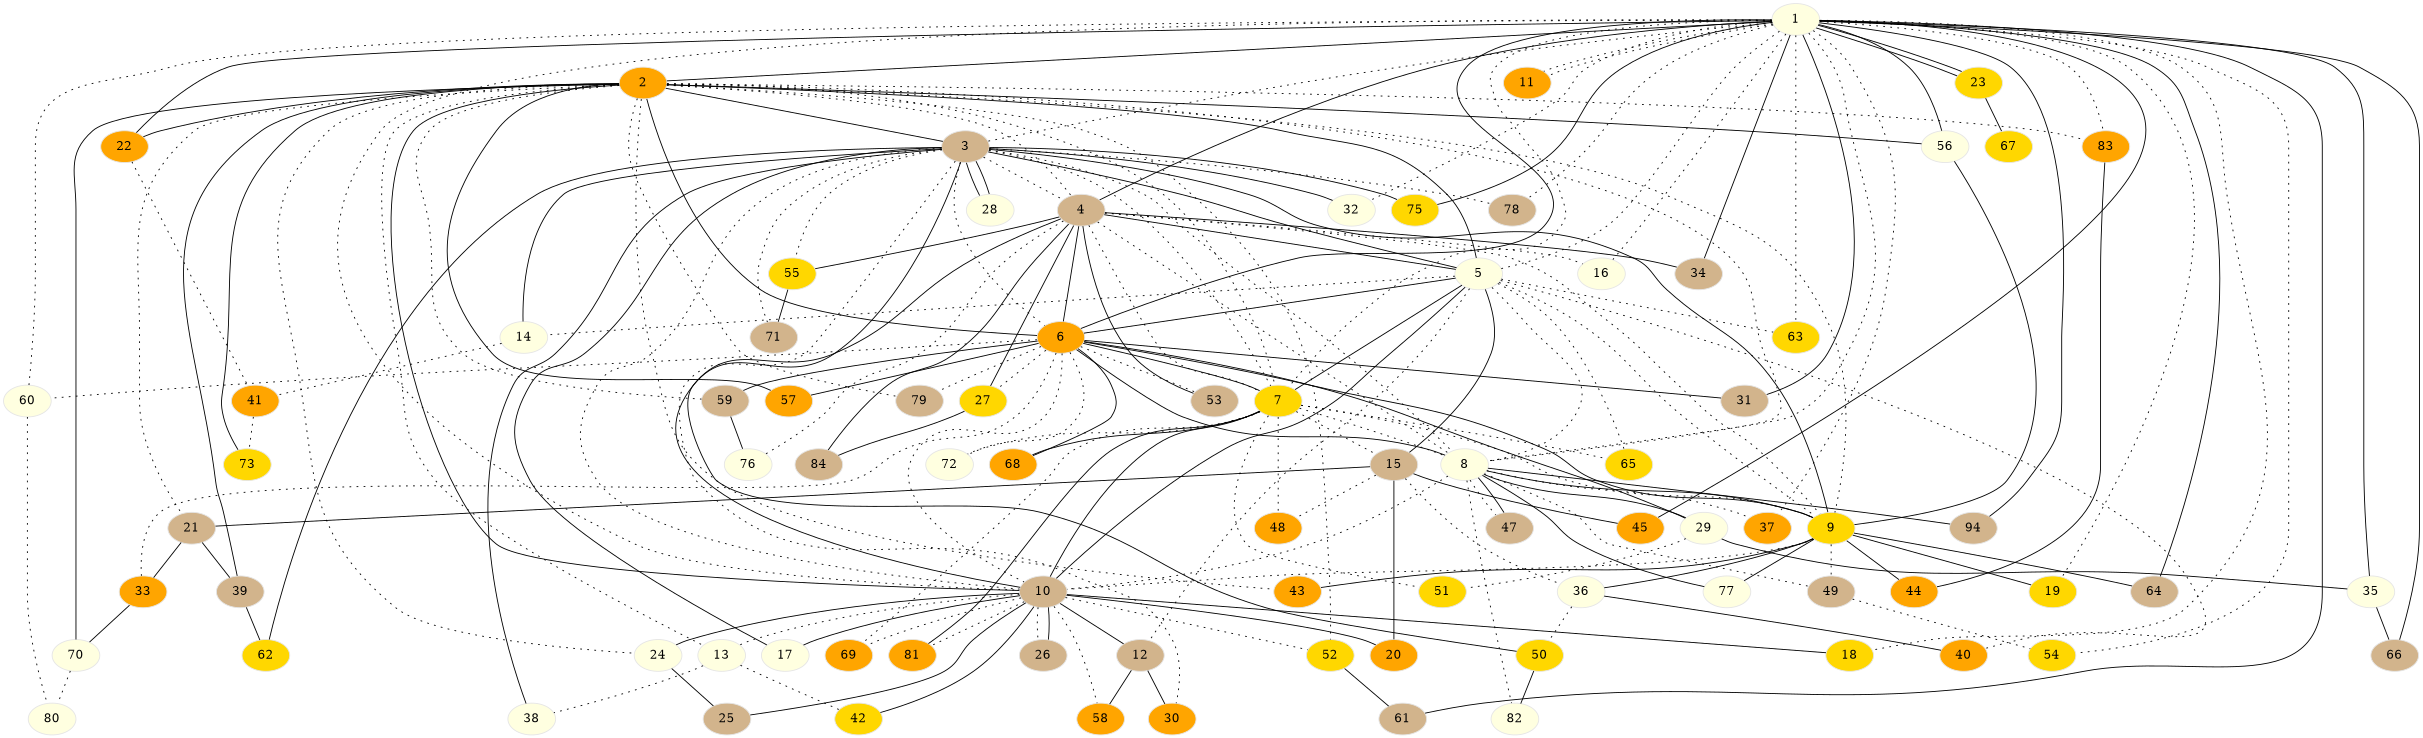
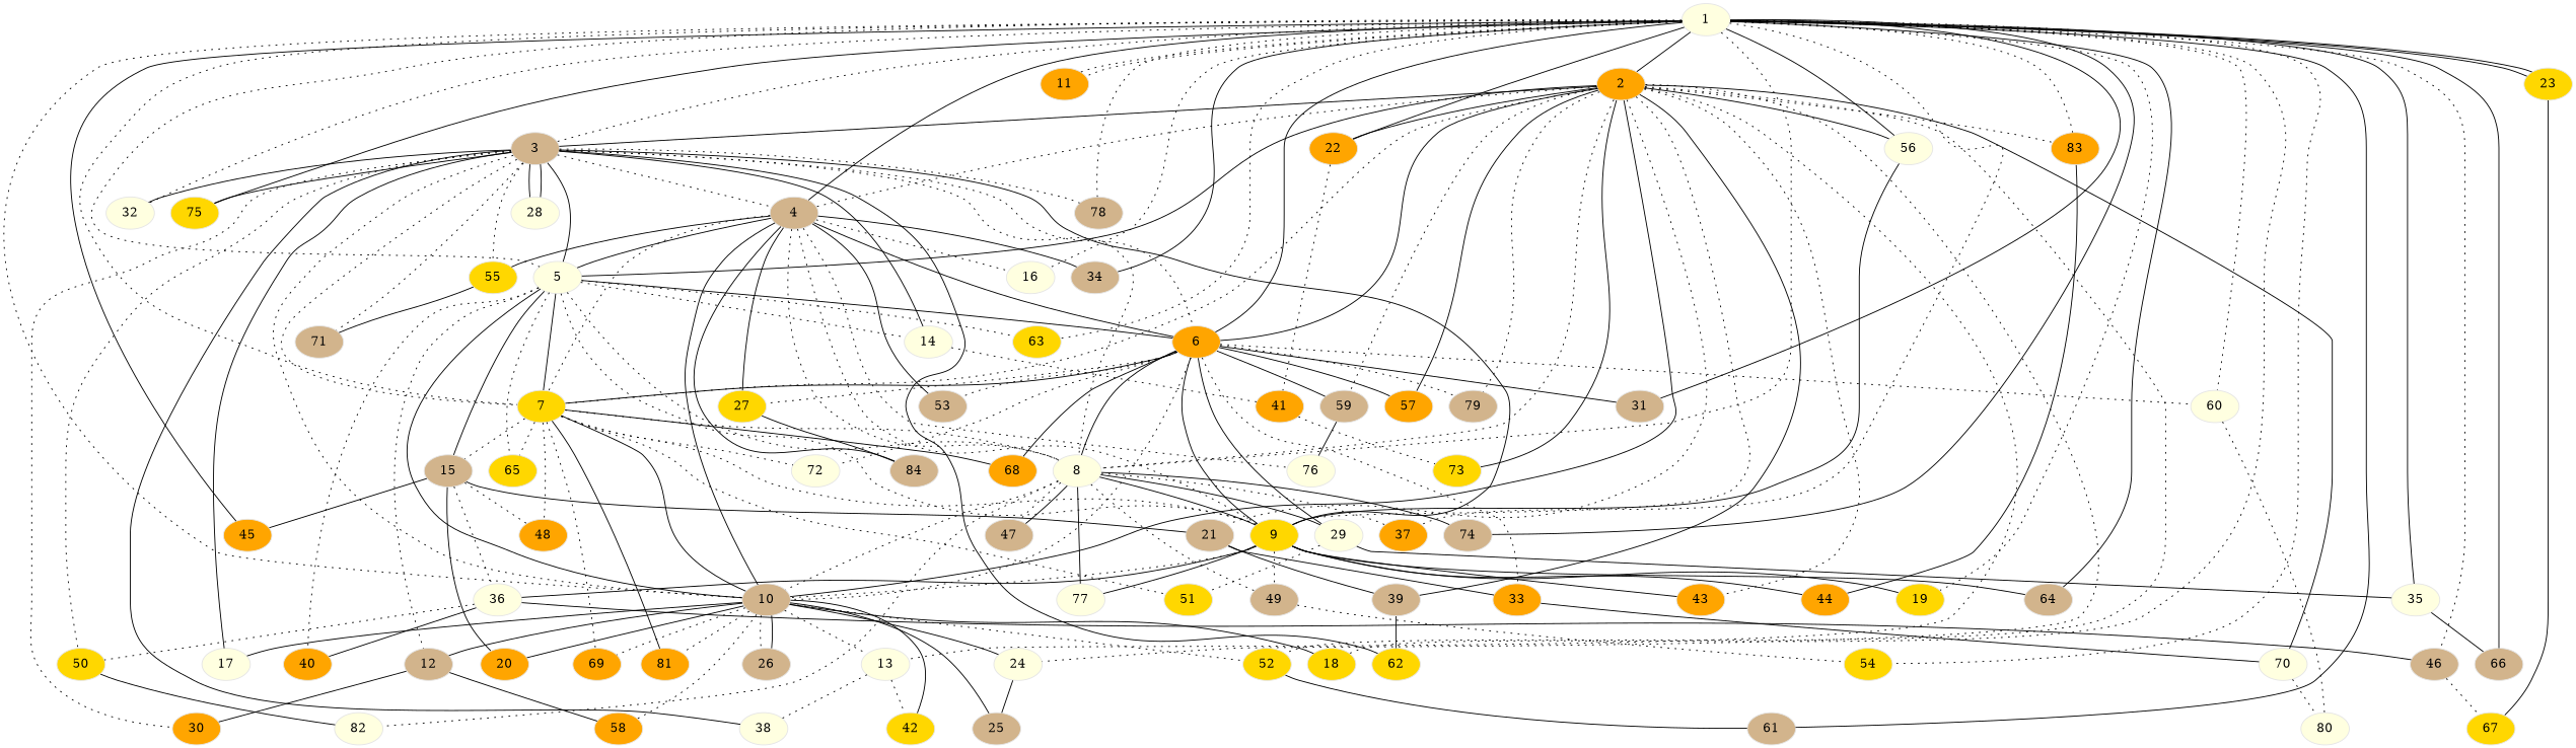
  graph {
    node [color=gray90 fillcolor=tan style=filled]
    edge [style=solid]
    1 [fillcolor=lightyellow]
    2 [fillcolor=orange]
    3
    4
    5 [fillcolor=lightyellow]
    6 [fillcolor=orange]
    7 [fillcolor=gold]
    8 [fillcolor=lightyellow]
    10
    11 [fillcolor=orange]
    16 [fillcolor=lightyellow]
    18 [fillcolor=gold]
    19 [fillcolor=gold]
    22 [fillcolor=orange]
    23 [fillcolor=gold]
    31
    32 [fillcolor=lightyellow]
    34
    35 [fillcolor=lightyellow]
    37 [fillcolor=orange]
    45 [fillcolor=orange]
+   46
    54 [fillcolor=gold]
    56 [fillcolor=lightyellow]
    60 [fillcolor=lightyellow]
    61
    63 [fillcolor=gold]
    64
    66
-   74 [label=94]
+   74
    75 [fillcolor=gold]
    78
    83 [fillcolor=orange]
    9 [fillcolor=gold]
    13 [fillcolor=lightyellow]
    21
    24 [fillcolor=lightyellow]
    39
    43 [fillcolor=orange]
    52 [fillcolor=gold]
    57 [fillcolor=orange]
    59
    70 [fillcolor=lightyellow]
    73 [fillcolor=gold]
    79
    14 [fillcolor=lightyellow]
    17 [fillcolor=lightyellow]
    28 [fillcolor=lightyellow]
    30 [fillcolor=orange]
    38 [fillcolor=lightyellow]
    50 [fillcolor=gold]
    55 [fillcolor=gold]
    62 [fillcolor=gold]
    71
    27 [fillcolor=gold]
    53
    76 [fillcolor=lightyellow]
    84
    12
    15
    40 [fillcolor=orange]
    65 [fillcolor=gold]
    29 [fillcolor=lightyellow]
    33 [fillcolor=orange]
    68 [fillcolor=orange]
    72 [fillcolor=lightyellow]
    48 [fillcolor=orange]
    51 [fillcolor=gold]
    69 [fillcolor=orange]
    81 [fillcolor=orange]
    47
    49
    77 [fillcolor=lightyellow]
    82 [fillcolor=lightyellow]
    44 [fillcolor=orange]
    36 [fillcolor=lightyellow]
    20 [fillcolor=orange]
    25
    26
    42 [fillcolor=gold]
    58 [fillcolor=orange]
    41 [fillcolor=orange]
    67 [fillcolor=gold]
    80 [fillcolor=lightyellow]
    1 -- 2
    1 -- 3 [style=dotted]
    1 -- 4
    1 -- 5 [style=dotted]
    1 -- 6
    1 -- 7 [style=dotted]
    1 -- 8 [style=dotted]
    1 -- 10 [style=dotted]
    1 -- 11 [style=dotted]
    1 -- 11 [style=dotted]
    1 -- 16 [style=dotted]
    1 -- 18 [style=dotted]
    1 -- 19 [style=dotted]
    1 -- 22
    1 -- 23
    1 -- 23
    1 -- 31
    1 -- 32 [style=dotted]
    1 -- 34
    1 -- 35
    1 -- 37 [style=dotted]
    1 -- 45
+   1 -- 46 [style=dotted]
    1 -- 54 [style=dotted]
    1 -- 56
    1 -- 60 [style=dotted]
    1 -- 61
    1 -- 63 [style=dotted]
    1 -- 64
    1 -- 66
    1 -- 74
    1 -- 75
    1 -- 78 [style=dotted]
    1 -- 83 [style=dotted]
    2 -- 3
    2 -- 4 [style=dotted]
    2 -- 5
    2 -- 6
    2 -- 7 [style=dotted]
    2 -- 8 [style=dotted]
    2 -- 10
    2 -- 22
    2 -- 56
    2 -- 83 [style=dotted]
    2 -- 9 [style=dotted]
    2 -- 13 [style=dotted]
    2 -- 21 [style=dotted]
    2 -- 24 [style=dotted]
    2 -- 39
    2 -- 43 [style=dotted]
    2 -- 52 [style=dotted]
    2 -- 57
    2 -- 59 [style=dotted]
    2 -- 70
    2 -- 73
    2 -- 79 [style=dotted]
    3 -- 4 [style=dotted]
    3 -- 5
    3 -- 6 [style=dotted]
    3 -- 7 [style=dotted]
    3 -- 8 [style=dotted]
    3 -- 10 [style=dotted]
    3 -- 32
    3 -- 75
    3 -- 78 [style=dotted]
    3 -- 9
    3 -- 14
    3 -- 17
    3 -- 28
    3 -- 28
    3 -- 30 [style=dotted]
    3 -- 38
-   3 -- 50
+   3 -- 50 [style=dotted]
    3 -- 55 [style=dotted]
    3 -- 62
    3 -- 71 [style=dotted]
    4 -- 5
    4 -- 6
    4 -- 7 [style=dotted]
    4 -- 8 [style=dotted]
    4 -- 10
    4 -- 16 [style=dotted]
    4 -- 34
    4 -- 9 [style=dotted]
    4 -- 55
    4 -- 27
    4 -- 53
    4 -- 76 [style=dotted]
    4 -- 84
    5 -- 6
    5 -- 7
    5 -- 8 [style=dotted]
    5 -- 10
    5 -- 63 [style=dotted]
    5 -- 9 [style=dotted]
    5 -- 14 [style=dotted]
    5 -- 12 [style=dotted]
    5 -- 15
    5 -- 40 [style=dotted]
    5 -- 65 [style=dotted]
    6 -- 7
    6 -- 8
    6 -- 10 [style=dotted]
    6 -- 31
    6 -- 60 [style=dotted]
    6 -- 9
    6 -- 57
    6 -- 59
    6 -- 79 [style=dotted]
    6 -- 27 [style=dotted]
    6 -- 53 [style=dotted]
    6 -- 29
    6 -- 33 [style=dotted]
    6 -- 68
    6 -- 72 [style=dotted]
    7 -- 8 [style=dotted]
    7 -- 10
    7 -- 9 [style=dotted]
    7 -- 15 [style=dotted]
    7 -- 65 [style=dotted]
    7 -- 68
    7 -- 72 [style=dotted]
    7 -- 48 [style=dotted]
    7 -- 51 [style=dotted]
    7 -- 69 [style=dotted]
    7 -- 81
    8 -- 10 [style=dotted]
    8 -- 37 [style=dotted]
    8 -- 74
    8 -- 9
    8 -- 29
    8 -- 47 [style=dotted]
    8 -- 47
    8 -- 49 [style=dotted]
    8 -- 77
    8 -- 82 [style=dotted]
    10 -- 18
    10 -- 13 [style=dotted]
    10 -- 24
    10 -- 52 [style=dotted]
    10 -- 17
    10 -- 12
    10 -- 69 [style=dotted]
    10 -- 81 [style=dotted]
    10 -- 20
    10 -- 25
    10 -- 26 [style=dotted]
    10 -- 26
    10 -- 42
    10 -- 58 [style=dotted]
    22 -- 41 [style=dotted]
    23 -- 67
    35 -- 66
+   46 -- 67 [style=dotted]
    56 -- 9
    60 -- 80 [style=dotted]
    83 -- 44
    9 -- 10 [style=dotted]
    9 -- 19
    9 -- 64
    9 -- 43
    9 -- 49 [style=dotted]
    9 -- 77
    9 -- 44
    9 -- 36
    13 -- 38 [style=dotted]
    13 -- 42 [style=dotted]
    21 -- 39
    21 -- 33
    24 -- 25
    39 -- 62
    52 -- 61
    59 -- 76
    70 -- 80 [style=dotted]
    14 -- 41 [style=dotted]
    50 -- 82
    55 -- 71
    27 -- 84
    12 -- 30
    12 -- 58
    15 -- 45
    15 -- 21
    15 -- 48 [style=dotted]
    15 -- 36 [style=dotted]
    15 -- 20
    29 -- 35
    29 -- 51 [style=dotted]
    33 -- 70
    49 -- 54 [style=dotted]
+   36 -- 46
    36 -- 50 [style=dotted]
    36 -- 40
    41 -- 73 [style=dotted]
  }
